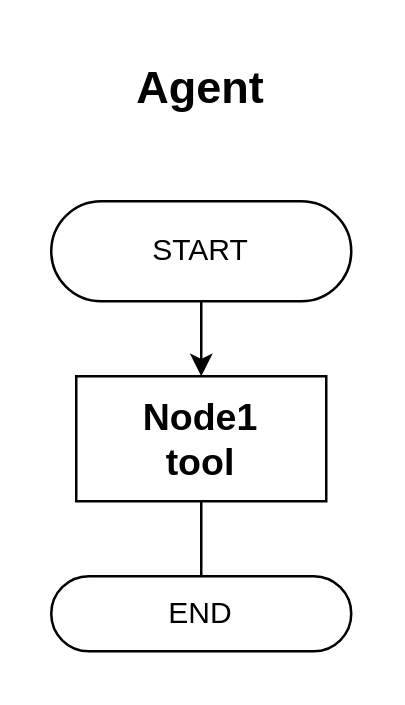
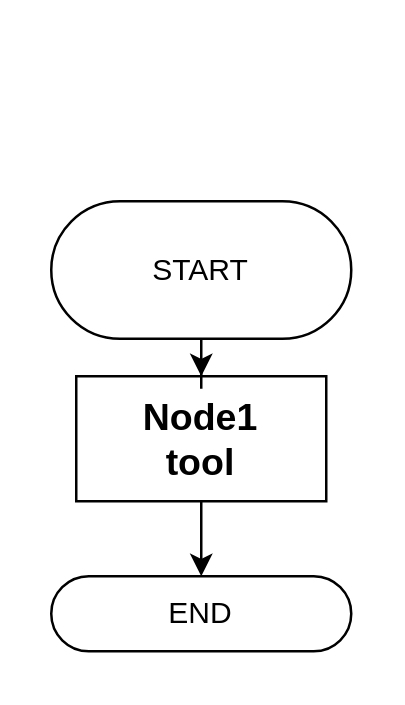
  <mxCell id="0" />
  <mxCell id="1" parent="0" />
- <mxCell id="2" style="edgeStyle=orthogonalEdgeStyle;rounded=0;orthogonalLoop=1;jettySize=auto;html=1;endArrow=none;" edge="1" parent="1" source="3" target="6"><mxGeometry relative="1" as="geometry" /></mxCell>
+ <mxCell id="2" style="edgeStyle=orthogonalEdgeStyle;rounded=0;orthogonalLoop=1;jettySize=auto;html=1;" edge="1" parent="1" source="3" target="6"><mxGeometry relative="1" as="geometry" /></mxCell>
  <mxCell id="3" value="Node1&lt;div&gt;tool&lt;/div&gt;" style="rounded=0;whiteSpace=wrap;html=1;fontStyle=1;fontSize=15;" vertex="1" parent="1"><mxGeometry x="30" y="150" width="100" height="50" as="geometry" /></mxCell>
  <mxCell id="4" style="edgeStyle=orthogonalEdgeStyle;rounded=0;orthogonalLoop=1;jettySize=auto;html=1;entryX=0.5;entryY=0;entryDx=0;entryDy=0;" edge="1" parent="1" source="5" target="3"><mxGeometry relative="1" as="geometry" /></mxCell>
- <mxCell id="5" value="START" style="rounded=1;whiteSpace=wrap;html=1;arcSize=50;" vertex="1" parent="1"><mxGeometry x="20" y="80" width="120" height="40" as="geometry" /></mxCell>
+ <mxCell id="5" value="START" style="rounded=1;whiteSpace=wrap;html=1;arcSize=50;" vertex="1" parent="1"><mxGeometry x="20" y="80" width="120" height="55" as="geometry" /></mxCell>
  <mxCell id="6" value="END" style="rounded=1;whiteSpace=wrap;html=1;arcSize=50;" vertex="1" parent="1"><mxGeometry x="20" y="230" width="120" height="30" as="geometry" /></mxCell>
- <mxCell id="7" value="Agent" style="text;html=1;align=center;verticalAlign=middle;whiteSpace=wrap;rounded=0;fontStyle=1;fontSize=18;" vertex="1" parent="1"><mxGeometry x="50" y="20" width="60" height="30" as="geometry" /></mxCell>
